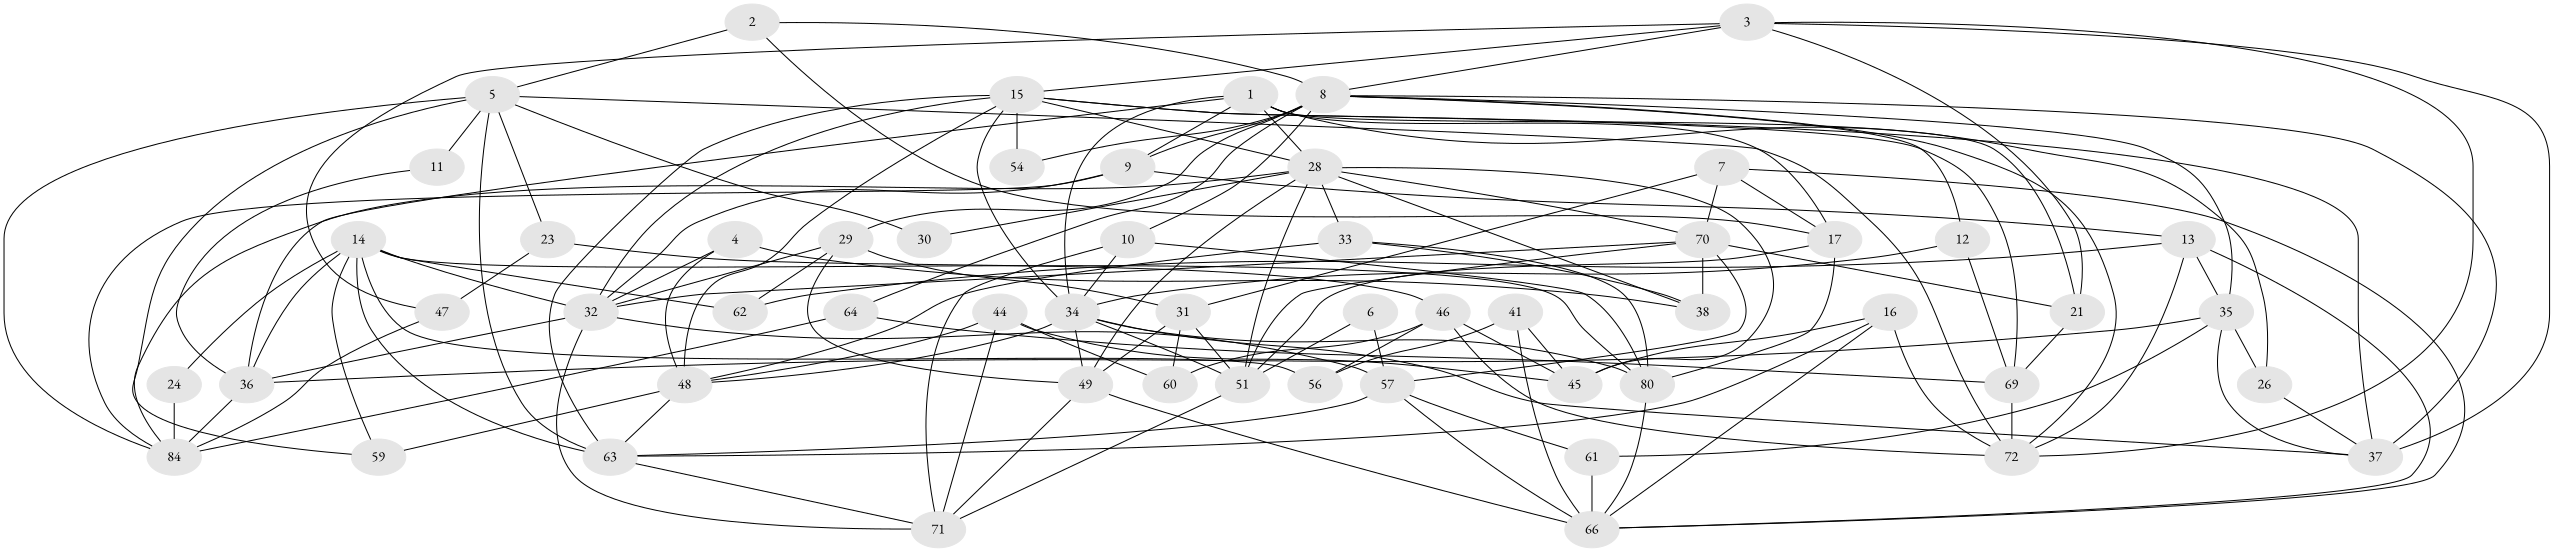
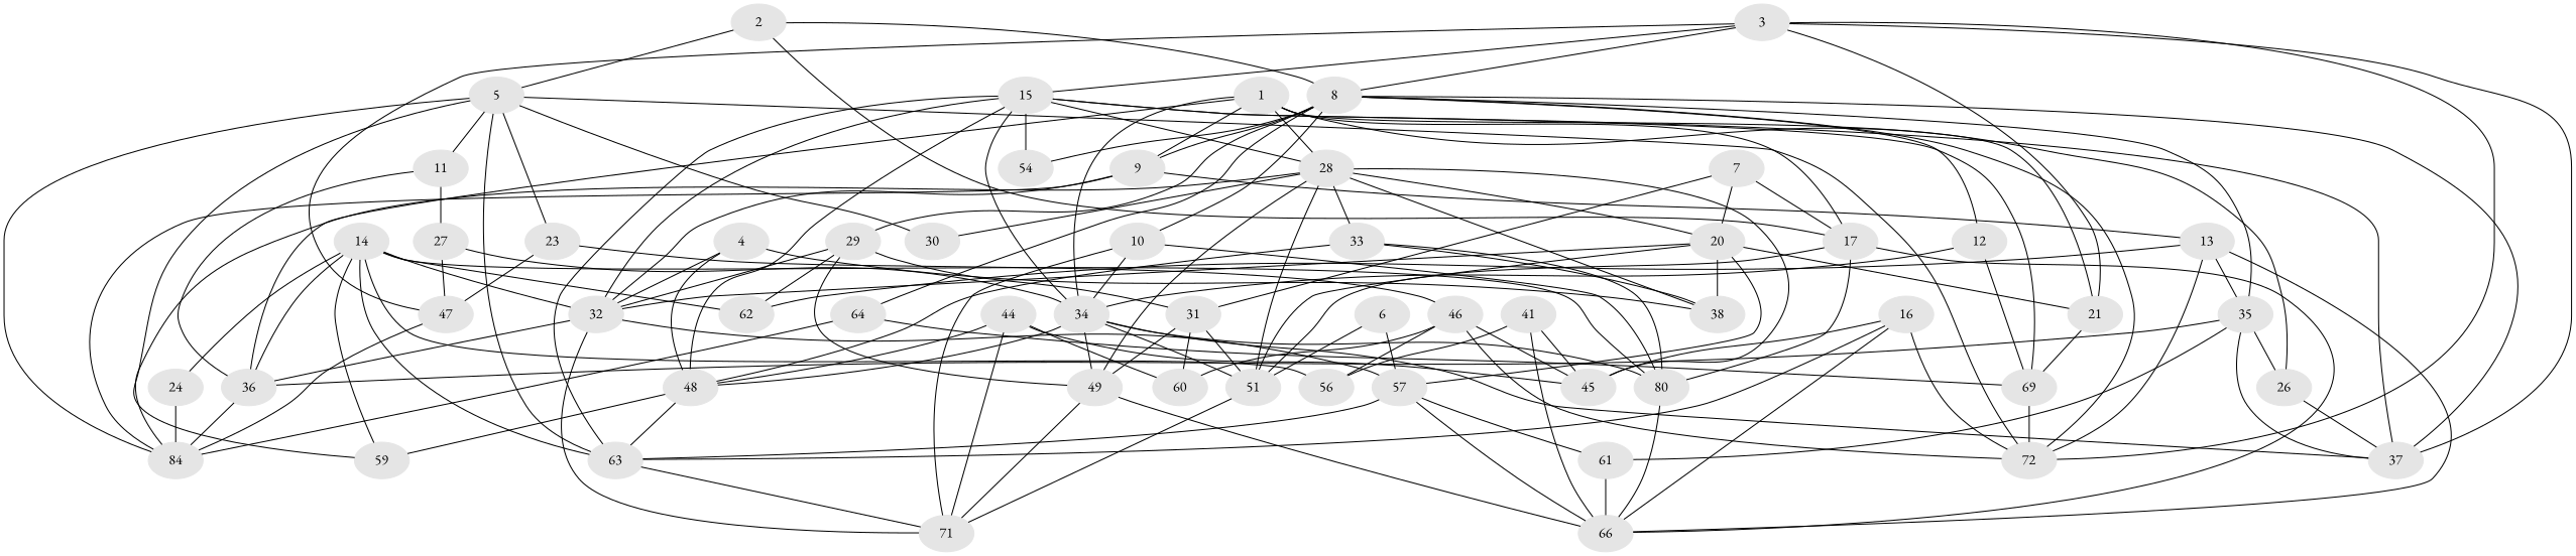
  graph {
    fontname="EB Garamond"
    node [color=gray90 fontname="EB Garamond" style=filled]
    edge [fontname="EB Garamond"]
    1 [super="+52"]
    9 [super="+78"]
    17 [super="+19"]
    n4 [label=28 super="+77"]
    21
    26
    34 [super="+79"]
    36 [super="+65"]
    32 [super="+92"]
    84 [super="+90"]
    13 [super="+55"]
    51 [super="+83"]
    n13 [label=80 super="+53"]
    38 [super="+73"]
    30
-   20 [super="+70" label=70]
+   20 [super="+70"]
    45
    33
    n19 [label=49 super="+49"]
    69 [super="+75"]
    37 [super="+89"]
    48 [super="+74"]
    5 [super="+28"]
    72 [super="+80"]
    11 [super="+25"]
    23 [super="+76"]
    59
    63 [super="+91"]
    2
    8 [super="+93"]
    10
    12
    29 [super="+58"]
    35 [super="+88"]
    54
    64
    3 [super="+81"]
    15 [super="+22"]
    47
    57 [super="+87"]
    71 [super="+86"]
    4
+   27
    n44 [label=46 super="+46"]
    6
    66 [super="+82"]
    61 [super="+67"]
    7
    31 [super="+85"]
    60
    62
    14 [super="+39"]
    24
    56
    16 [super="+43"]
    41
    44 [super="+68"]
    1 -- 9
    1 -- 17
    1 -- n4
    1 -- 21
    1 -- 26
    1 -- 34
    1 -- 36
    9 -- 32
    9 -- 84
    9 -- 13
    17 -- 51
    17 -- n13
    n4 -- 84
    n4 -- 51
    n4 -- 38
    n4 -- 30
    n4 -- 20
    n4 -- 45
    n4 -- 33
    n4 -- n19
    21 -- 69
    26 -- 37
    34 -- 51
    34 -- n13
    34 -- n19
    34 -- 37
    34 -- 48
    36 -- 84
    32 -- 36
    32 -- 57
    32 -- 71
    13 -- 72
    13 -- 35
    13 -- 66
    13 -- 62
    51 -- 71
    n13 -- 66
    20 -- 21
    20 -- 32
    20 -- 51
    20 -- 38
    20 -- 57
    33 -- n13
    33 -- 38
    33 -- 48
    n19 -- 71
    n19 -- 66
    69 -- 72
    48 -- 59
    48 -- 63
    5 -- 84
    5 -- 30
    5 -- 72
    5 -- 11
    5 -- 23
    5 -- 59
    5 -- 63 [weight=2]
    11 -- 36
+   11 -- 27
    23 -- 47
    23 -- n44
    63 -- 71
    2 -- 17
    2 -- 5
    2 -- 8
    8 -- 9
    8 -- 37
    8 -- 72
    8 -- 10
    8 -- 12
    8 -- 29
    8 -- 35
    8 -- 54
    8 -- 64
    10 -- 34
    10 -- n13
    10 -- 71
    12 -- 34
    12 -- 69
    29 -- 32
    29 -- n19
    29 -- 31
    29 -- 62
    35 -- 26
    35 -- 36
    35 -- 37
    35 -- 61
    64 -- 84
    64 -- 69
    3 -- 21
    3 -- 37
    3 -- 72
    3 -- 8
    3 -- 15
    3 -- 47
    15 -- n4
    15 -- 34
    15 -- 32
    15 -- 69
    15 -- 37
    15 -- 48
    15 -- 63
    15 -- 54
    47 -- 84
    57 -- 63
    57 -- 66 [weight=2]
    57 -- 61
    4 -- 32
    4 -- 38
    4 -- 48
+   27 -- 34
+   27 -- 47
    n44 -- 45
    n44 -- 72
    n44 -- 60 [weight=2]
    n44 -- 56
    6 -- 51
    6 -- 57
    61 -- 66 [weight=2]
    7 -- 17
    7 -- 20
-   7 -- 66
+   17 -- 66
    7 -- 31
    31 -- 51
    31 -- n19
    31 -- 60
    14 -- 36
    14 -- 32
    14 -- n13
    14 -- 59
    14 -- 63
    14 -- 62
    14 -- 24
    14 -- 56
    24 -- 84
    16 -- 45
    16 -- 72
    16 -- 63
    16 -- 66
    41 -- 45
    41 -- 66
    41 -- 56
    44 -- 45
    44 -- 48
    44 -- 71
    44 -- 60
  }
